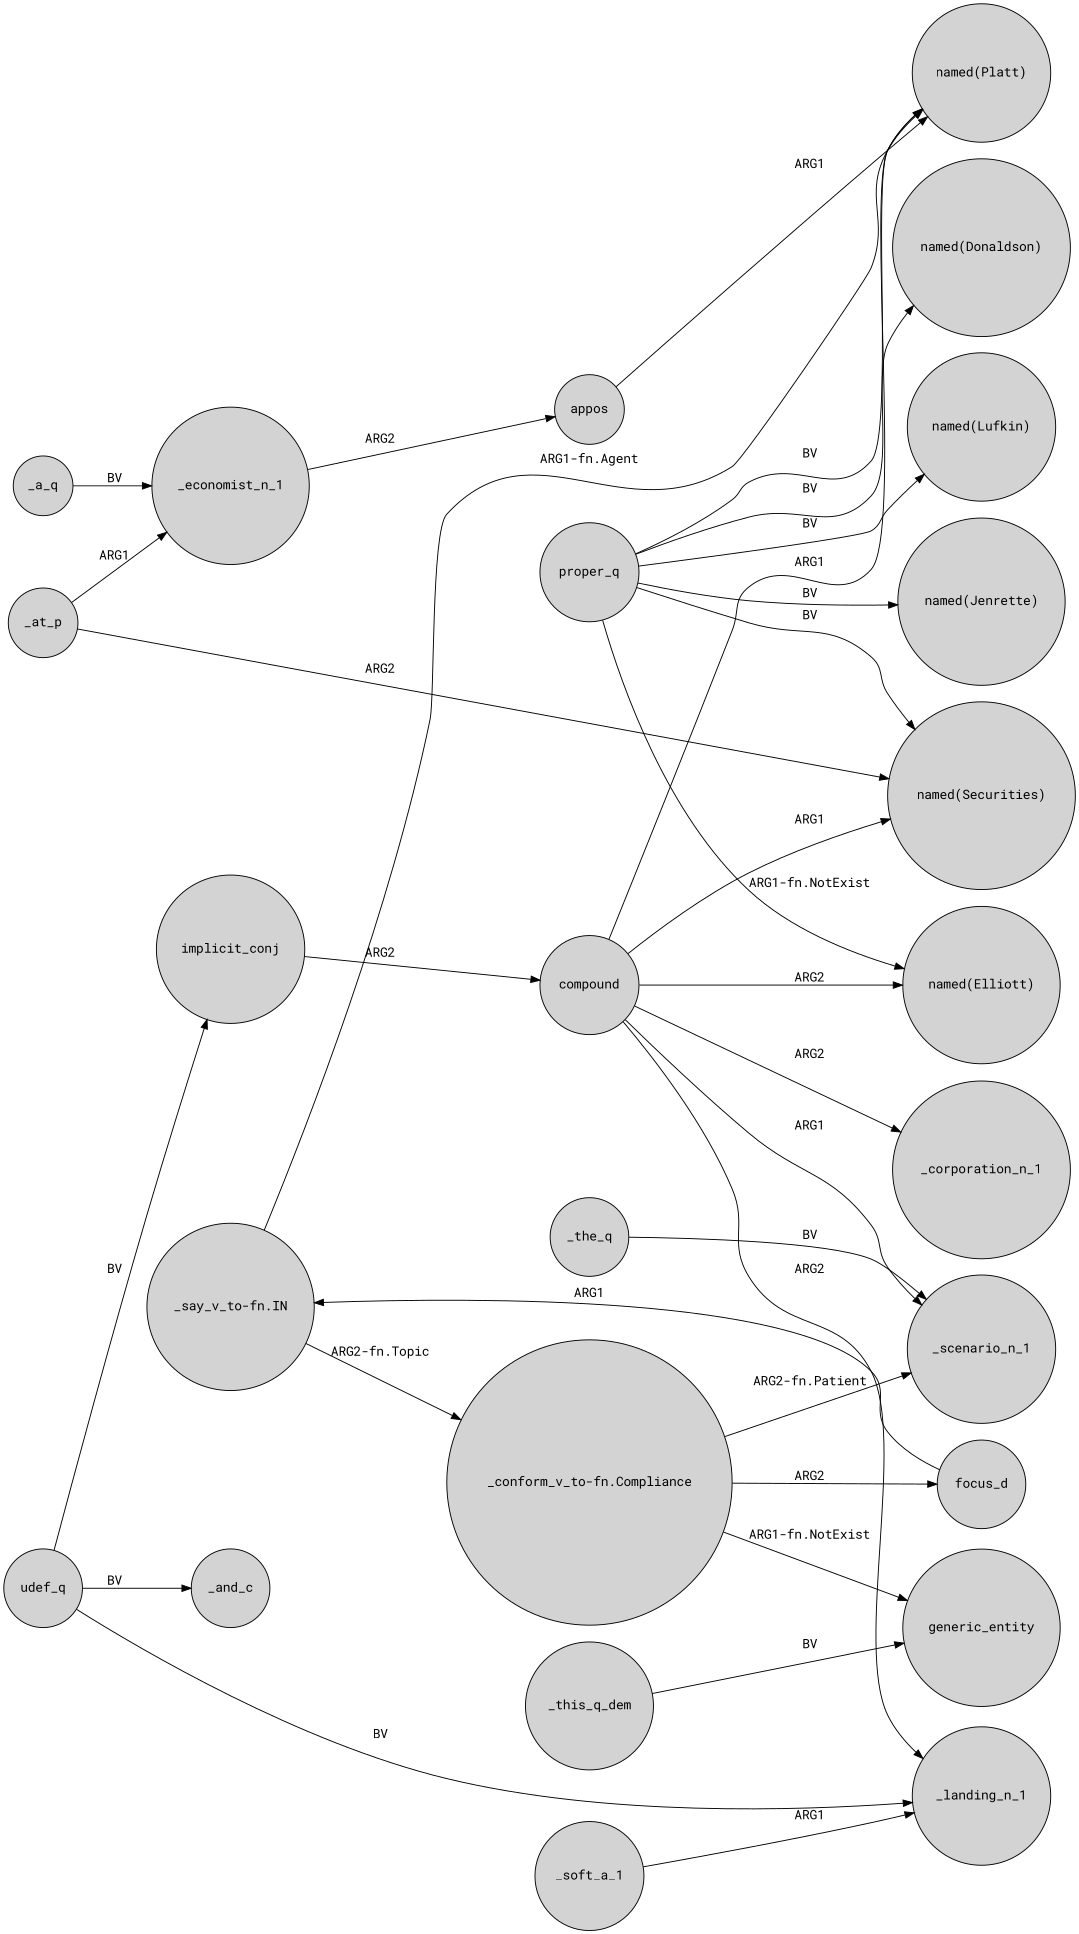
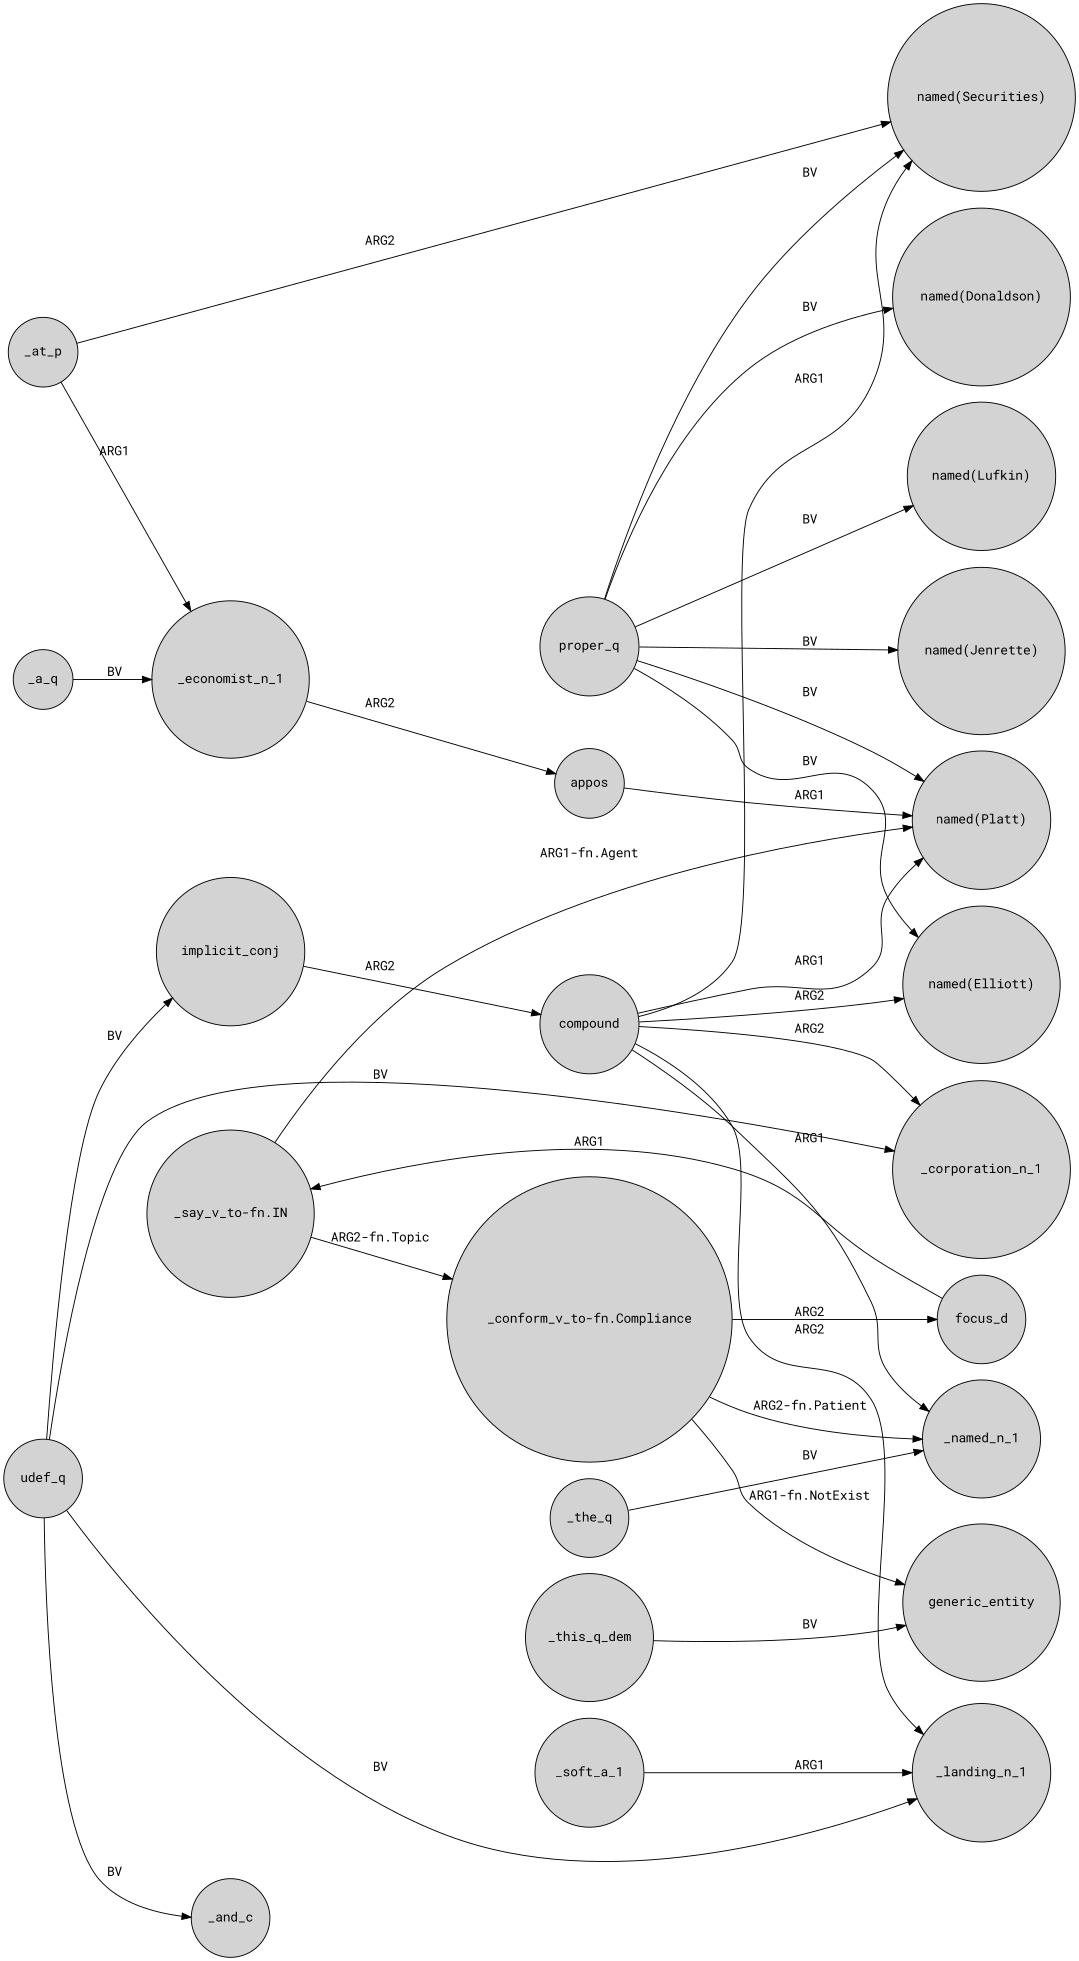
  digraph {
    fontname="Roboto Mono"
    rankdir=LR
    node [fontname="Roboto Mono" shape=circle style=filled]
    edge [fontname="Roboto Mono"]
    compound
    "named(Elliott)"
    "named(Securities)"
    _corporation_n_1
    "named(Platt)"
-   _scenario_n_1
+   _scenario_n_1 [label=_named_n_1]
    _landing_n_1
    implicit_conj
    proper_q
    "named(Lufkin)"
    "named(Jenrette)"
    "named(Donaldson)"
    _at_p
    _economist_n_1
    appos
    focus_d
    "_say_v_to-fn.IN"
    "_conform_v_to-fn.Compliance"
    generic_entity
    _a_q
    _the_q
    udef_q
    _and_c
    _this_q_dem
    _soft_a_1
    compound -> "named(Elliott)" [label=ARG2]
    compound -> "named(Securities)" [label=ARG1]
    compound -> _corporation_n_1 [label=ARG2]
    compound -> "named(Platt)" [label=ARG1]
    compound -> _scenario_n_1 [label=ARG1]
    compound -> _landing_n_1 [label=ARG2]
    implicit_conj -> compound [label=ARG2]
-   proper_q -> "named(Elliott)" [label="ARG1-fn.NotExist"]
+   proper_q -> "named(Elliott)" [label=BV]
    proper_q -> "named(Securities)" [label=BV]
    proper_q -> "named(Platt)" [label=BV]
    proper_q -> "named(Lufkin)" [label=BV]
    proper_q -> "named(Jenrette)" [label=BV]
    proper_q -> "named(Donaldson)" [label=BV]
    _at_p -> "named(Securities)" [label=ARG2]
    _at_p -> _economist_n_1 [label=ARG1]
    _economist_n_1 -> appos [label=ARG2]
    appos -> "named(Platt)" [label=ARG1]
    focus_d -> "_say_v_to-fn.IN" [label=ARG1]
    "_say_v_to-fn.IN" -> "named(Platt)" [label="ARG1-fn.Agent"]
    "_say_v_to-fn.IN" -> "_conform_v_to-fn.Compliance" [label="ARG2-fn.Topic"]
    "_conform_v_to-fn.Compliance" -> _scenario_n_1 [label="ARG2-fn.Patient"]
    "_conform_v_to-fn.Compliance" -> focus_d [label=ARG2]
    "_conform_v_to-fn.Compliance" -> generic_entity [label="ARG1-fn.NotExist"]
    _a_q -> _economist_n_1 [label=BV]
    _the_q -> _scenario_n_1 [label=BV]
+   udef_q -> _corporation_n_1 [label=BV]
    udef_q -> _landing_n_1 [label=BV]
    udef_q -> implicit_conj [label=BV]
    udef_q -> _and_c [label=BV]
    _this_q_dem -> generic_entity [label=BV]
    _soft_a_1 -> _landing_n_1 [label=ARG1]
  }
